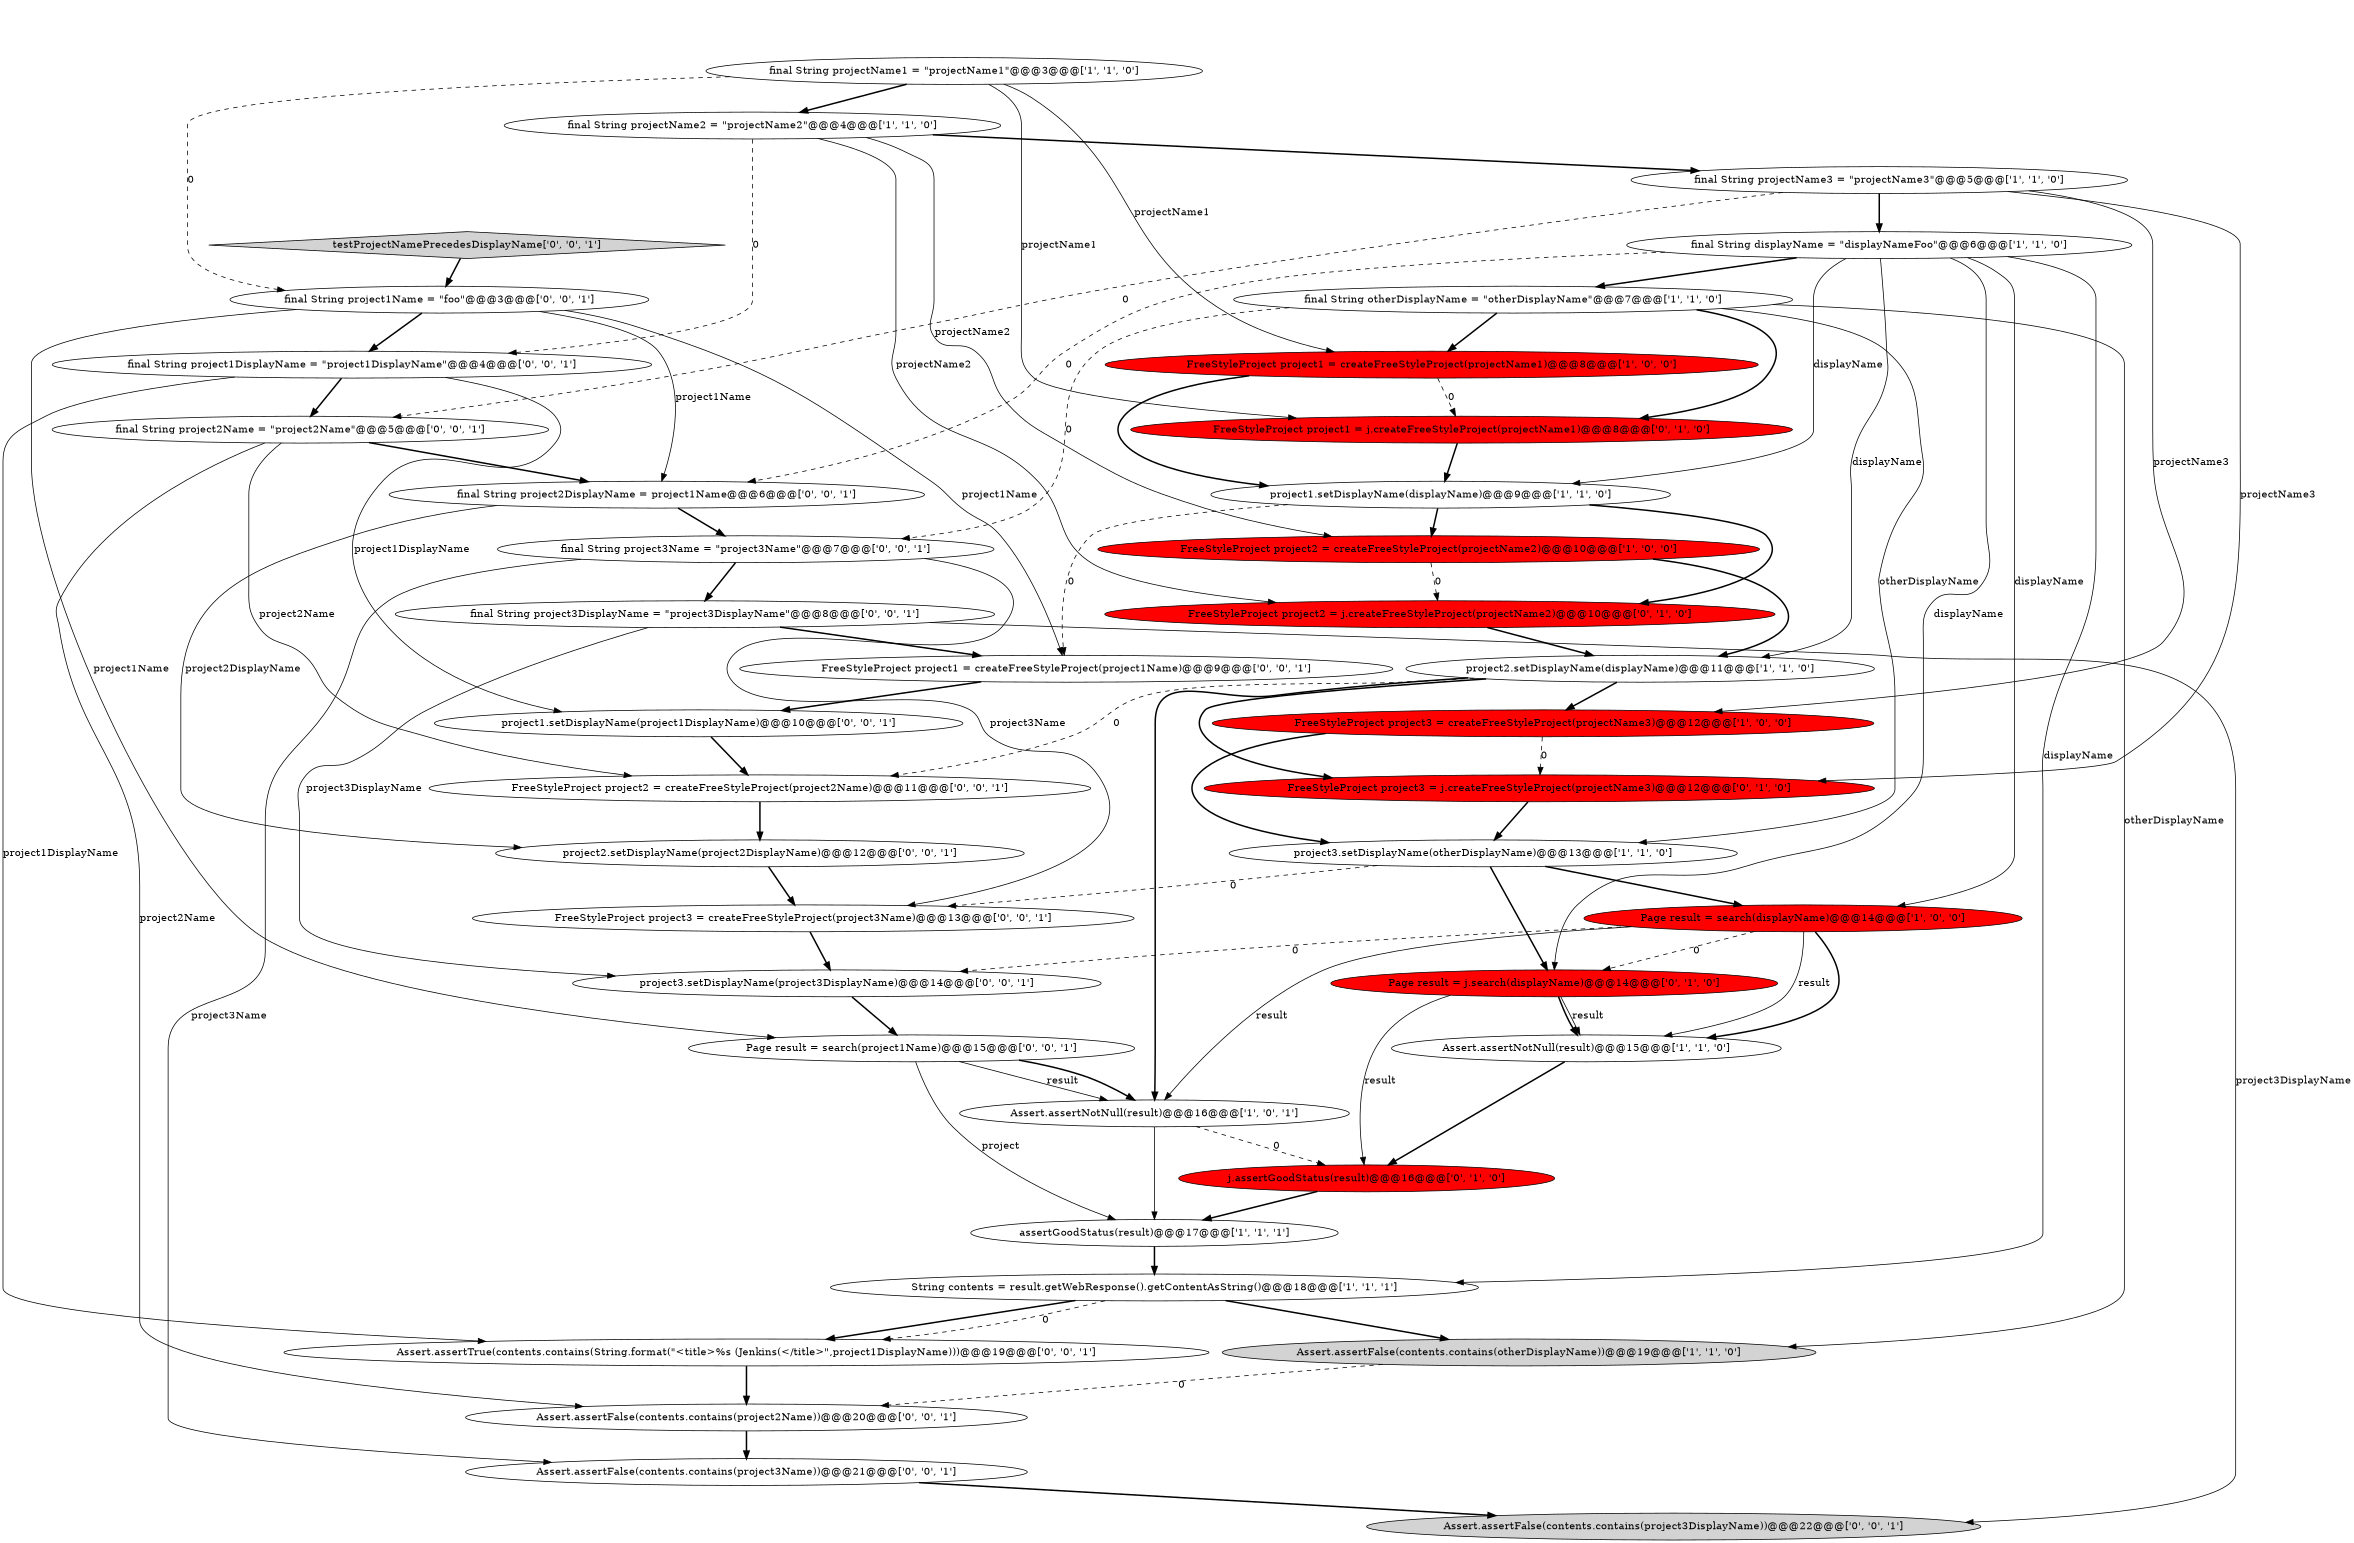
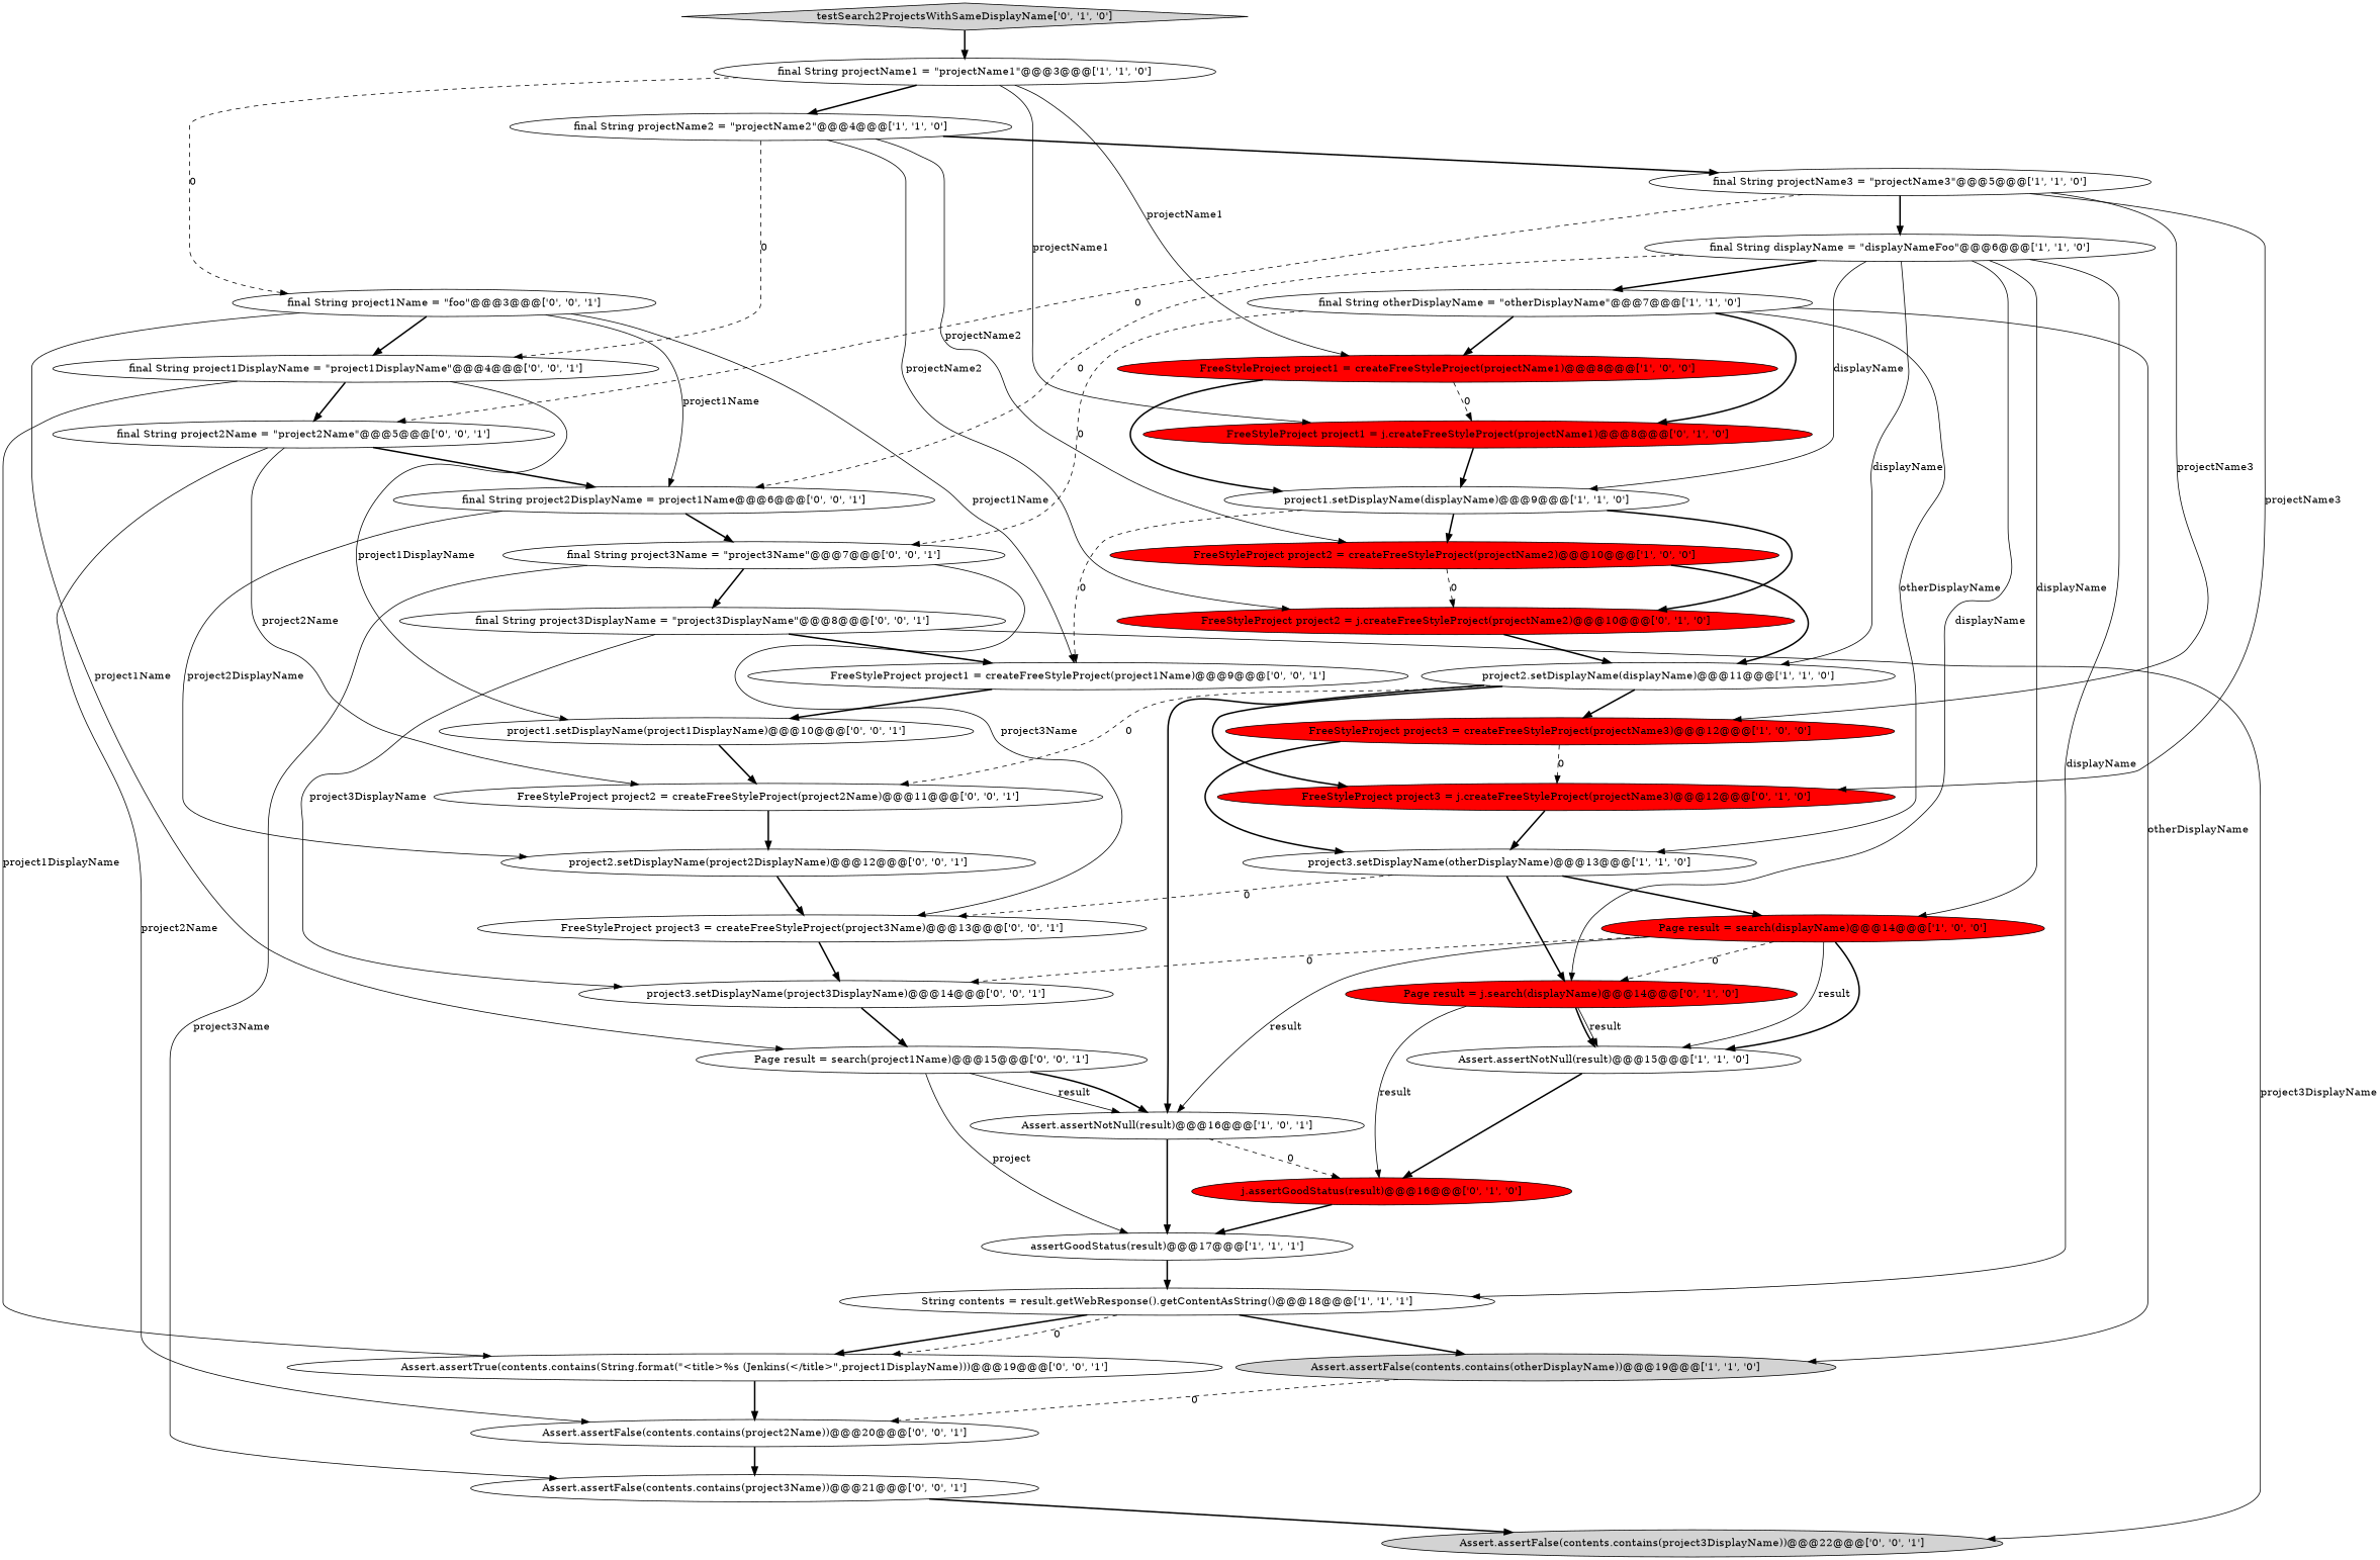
  digraph {
    node [fillcolor=white shape=ellipse style=filled]
    edge [style=bold]
    n1 [label="Assert.assertFalse(contents.contains(project3Name))@@@21@@@['0', '0', '1']"]
    n2 [fillcolor=lightgray label="Assert.assertFalse(contents.contains(project3DisplayName))@@@22@@@['0', '0', '1']"]
    n3 [label="project3.setDisplayName(otherDisplayName)@@@13@@@['1', '1', '0']"]
    n4 [fillcolor=red label="Page result = j.search(displayName)@@@14@@@['0', '1', '0']"]
    n5 [fillcolor=red label="Page result = search(displayName)@@@14@@@['1', '0', '0']"]
    n6 [label="FreeStyleProject project3 = createFreeStyleProject(project3Name)@@@13@@@['0', '0', '1']"]
    n7 [label="Assert.assertNotNull(result)@@@15@@@['1', '1', '0']"]
    n8 [fillcolor=red label="j.assertGoodStatus(result)@@@16@@@['0', '1', '0']"]
    n9 [label="project3.setDisplayName(project3DisplayName)@@@14@@@['0', '0', '1']"]
    n10 [label="Assert.assertNotNull(result)@@@16@@@['1', '0', '1']"]
    n11 [label="final String project1DisplayName = \"project1DisplayName\"@@@4@@@['0', '0', '1']"]
    n12 [label="final String project2Name = \"project2Name\"@@@5@@@['0', '0', '1']"]
    n13 [label="Assert.assertTrue(contents.contains(String.format(\"<title>%s (Jenkins(</title>\",project1DisplayName)))@@@19@@@['0', '0', '1']"]
    n14 [label="project1.setDisplayName(project1DisplayName)@@@10@@@['0', '0', '1']"]
    n15 [label="Assert.assertFalse(contents.contains(project2Name))@@@20@@@['0', '0', '1']"]
    n16 [label="final String project2DisplayName = project1Name@@@6@@@['0', '0', '1']"]
    n17 [label="FreeStyleProject project2 = createFreeStyleProject(project2Name)@@@11@@@['0', '0', '1']"]
    n18 [label="final String project3DisplayName = \"project3DisplayName\"@@@8@@@['0', '0', '1']"]
    n19 [label="FreeStyleProject project1 = createFreeStyleProject(project1Name)@@@9@@@['0', '0', '1']"]
    n20 [label="Page result = search(project1Name)@@@15@@@['0', '0', '1']"]
    n21 [fillcolor=lightgray label="Assert.assertFalse(contents.contains(otherDisplayName))@@@19@@@['1', '1', '0']"]
    n22 [label="assertGoodStatus(result)@@@17@@@['1', '1', '1']"]
    n23 [label="String contents = result.getWebResponse().getContentAsString()@@@18@@@['1', '1', '1']"]
    n24 [label="project2.setDisplayName(project2DisplayName)@@@12@@@['0', '0', '1']"]
    n25 [label="final String project3Name = \"project3Name\"@@@7@@@['0', '0', '1']"]
    n26 [label="final String projectName2 = \"projectName2\"@@@4@@@['1', '1', '0']"]
    n27 [fillcolor=red label="FreeStyleProject project2 = j.createFreeStyleProject(projectName2)@@@10@@@['0', '1', '0']"]
    n28 [label="final String projectName3 = \"projectName3\"@@@5@@@['1', '1', '0']"]
    n29 [fillcolor=red label="FreeStyleProject project2 = createFreeStyleProject(projectName2)@@@10@@@['1', '0', '0']"]
    n30 [label="project2.setDisplayName(displayName)@@@11@@@['1', '1', '0']"]
    n31 [label="final String displayName = \"displayNameFoo\"@@@6@@@['1', '1', '0']"]
    n32 [fillcolor=red label="FreeStyleProject project3 = j.createFreeStyleProject(projectName3)@@@12@@@['0', '1', '0']"]
    n33 [fillcolor=red label="FreeStyleProject project3 = createFreeStyleProject(projectName3)@@@12@@@['1', '0', '0']"]
    n34 [label="project1.setDisplayName(displayName)@@@9@@@['1', '1', '0']"]
    n35 [label="final String otherDisplayName = \"otherDisplayName\"@@@7@@@['1', '1', '0']"]
    n36 [fillcolor=red label="FreeStyleProject project1 = j.createFreeStyleProject(projectName1)@@@8@@@['0', '1', '0']"]
    n37 [fillcolor=red label="FreeStyleProject project1 = createFreeStyleProject(projectName1)@@@8@@@['1', '0', '0']"]
    n38 [label="final String projectName1 = \"projectName1\"@@@3@@@['1', '1', '0']"]
    n39 [label="final String project1Name = \"foo\"@@@3@@@['0', '0', '1']"]
-   n41 [fillcolor=lightgray label="testProjectNamePrecedesDisplayName['0', '0', '1']" shape=diamond]
+   n40 [fillcolor=lightgray label="testSearch2ProjectsWithSameDisplayName['0', '1', '0']" shape=diamond]
    n1 -> n2
    n3 -> n4
    n3 -> n5
    n3 -> n6 [label=0 style=dashed]
    n4 -> n7 [label=result style=solid]
    n4 -> n7
    n4 -> n8 [label=result style=solid]
    n5 -> n4 [label=0 style=dashed]
    n5 -> n7 [label=result style=solid]
    n5 -> n7
    n5 -> n9 [label=0 style=dashed]
    n5 -> n10 [label=result style=solid]
    n6 -> n9
    n7 -> n8
    n8 -> n22
    n9 -> n20
    n10 -> n8 [label=0 style=dashed]
-   n10 -> n22 [style=solid]
+   n10 -> n22
    n11 -> n12
    n11 -> n13 [label=project1DisplayName style=solid]
    n11 -> n14 [label=project1DisplayName style=solid]
    n12 -> n15 [label=project2Name style=solid]
    n12 -> n16
    n12 -> n17 [label=project2Name style=solid]
    n13 -> n15
    n14 -> n17
    n15 -> n1
    n16 -> n24 [label=project2DisplayName style=solid]
    n16 -> n25
    n17 -> n24
    n18 -> n2 [label=project3DisplayName style=solid]
    n18 -> n9 [label=project3DisplayName style=solid]
    n18 -> n19
    n19 -> n14
    n20 -> n10 [label=result style=solid]
    n20 -> n10
    n20 -> n22 [label=project style=solid]
    n21 -> n15 [label=0 style=dashed]
    n22 -> n23
    n23 -> n13 [label=0 style=dashed]
    n23 -> n13
    n23 -> n21
    n24 -> n6
    n25 -> n1 [label=project3Name style=solid]
    n25 -> n6 [label=project3Name style=solid]
    n25 -> n18
    n26 -> n11 [label=0 style=dashed]
    n26 -> n27 [label=projectName2 style=solid]
    n26 -> n28
    n26 -> n29 [label=projectName2 style=solid]
    n27 -> n30
    n28 -> n12 [label=0 style=dashed]
    n28 -> n31
    n28 -> n32 [label=projectName3 style=solid]
    n28 -> n33 [label=projectName3 style=solid]
    n29 -> n27 [label=0 style=dashed]
    n29 -> n30
    n30 -> n10
    n30 -> n17 [label=0 style=dashed]
    n30 -> n32
    n30 -> n33
    n31 -> n4 [label=displayName style=solid]
    n31 -> n5 [label=displayName style=solid]
    n31 -> n16 [label=0 style=dashed]
    n31 -> n23 [label=displayName style=solid]
    n31 -> n30 [label=displayName style=solid]
    n31 -> n34 [label=displayName style=solid]
    n31 -> n35
    n32 -> n3
    n33 -> n3
    n33 -> n32 [label=0 style=dashed]
    n34 -> n19 [label=0 style=dashed]
    n34 -> n27
    n34 -> n29
    n35 -> n3 [label=otherDisplayName style=solid]
    n35 -> n21 [label=otherDisplayName style=solid]
    n35 -> n25 [label=0 style=dashed]
    n35 -> n36
    n35 -> n37
    n36 -> n34
    n37 -> n34
    n37 -> n36 [label=0 style=dashed]
    n38 -> n26
    n38 -> n36 [label=projectName1 style=solid]
    n38 -> n37 [label=projectName1 style=solid]
    n38 -> n39 [label=0 style=dashed]
    n39 -> n11
    n39 -> n16 [label=project1Name style=solid]
    n39 -> n19 [label=project1Name style=solid]
    n39 -> n20 [label=project1Name style=solid]
-   n41 -> n39
+   n40 -> n38
  }
